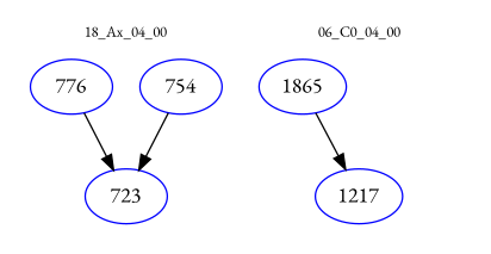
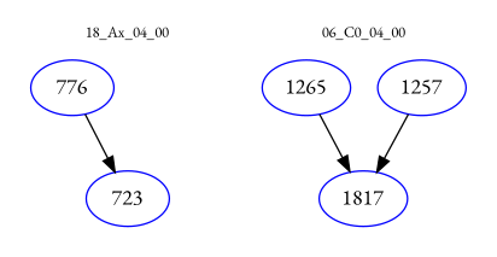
  digraph {
    fontname="EB Garamond"
    node [color=blue fontname="EB Garamond"]
    edge [color=black fontname="EB Garamond"]
-   n1 [label=754]
    n2 [label=723]
    n3 [label=776]
-   n5 [label=1217]
-   n6 [label=1865]
+   n4 [label=1257]
+   n5 [label=1817]
+   n6 [label=1265]
    subgraph cluster_1 {
      color=white
      fontsize=10
      label="18_Ax_04_00"
-     n1
      n2
      n3
    }
    subgraph cluster_2 {
      color=white
      fontsize=10
      label="06_C0_04_00"
+     n4
      n5
      n6
    }
-   n1 -> n2
    n3 -> n2
+   n4 -> n5
    n6 -> n5
  }
